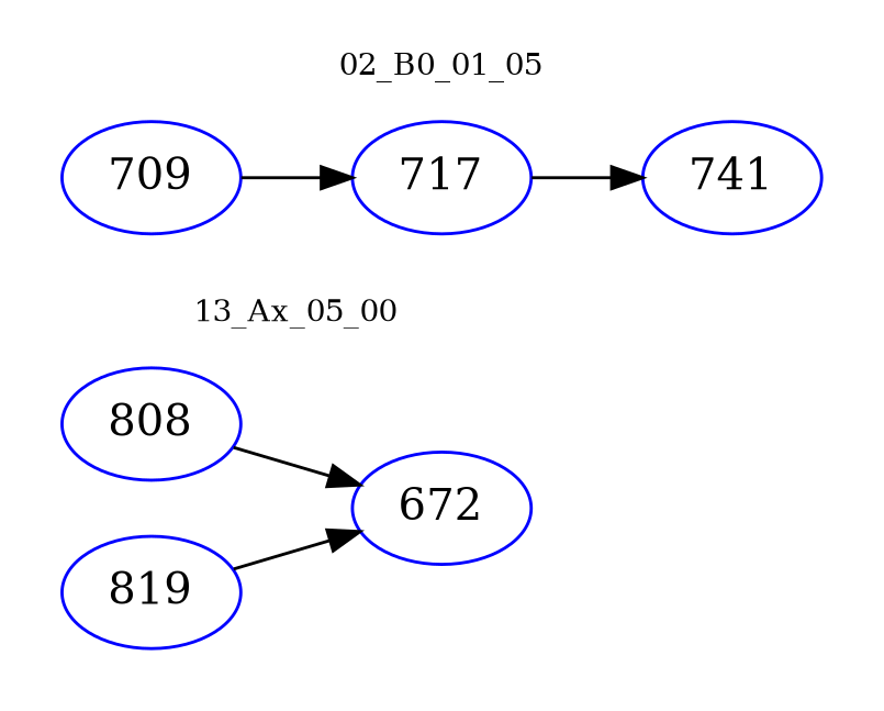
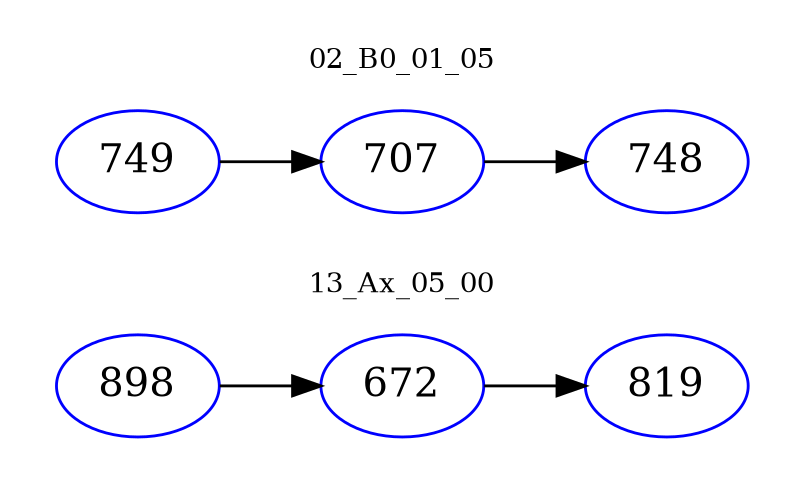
  digraph {
    rankdir=LR
    node [color=blue]
    edge [color=black]
-   n1 [label=808]
+   n1 [label=898]
    n2 [label=672]
    n3 [label=819]
-   n4 [label=709]
-   n5 [label=717]
-   n6 [label=741]
+   n4 [label=749]
+   n5 [label=707]
+   n6 [label=748]
    subgraph cluster_1 {
      color=white
      fontsize=10
      label="13_Ax_05_00"
      n1
      n2
      n3
    }
    subgraph cluster_2 {
      color=white
      fontsize=10
      label="02_B0_01_05"
      n4
      n5
      n6
    }
    n1 -> n2
-   n3 -> n2
+   n2 -> n3
    n4 -> n5
    n5 -> n6
  }
